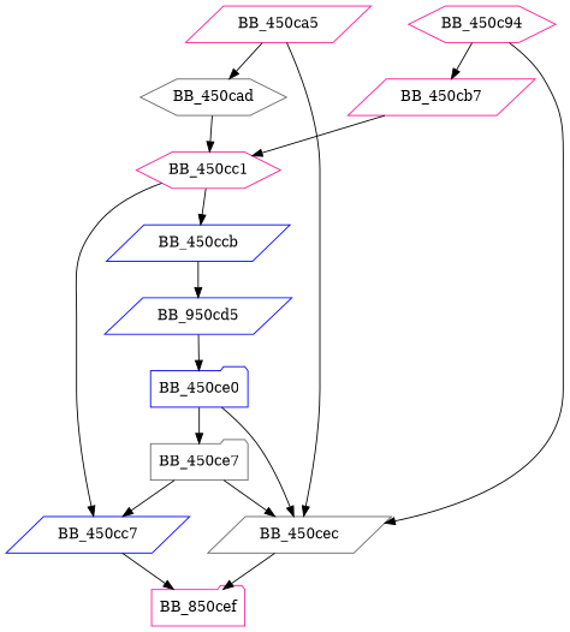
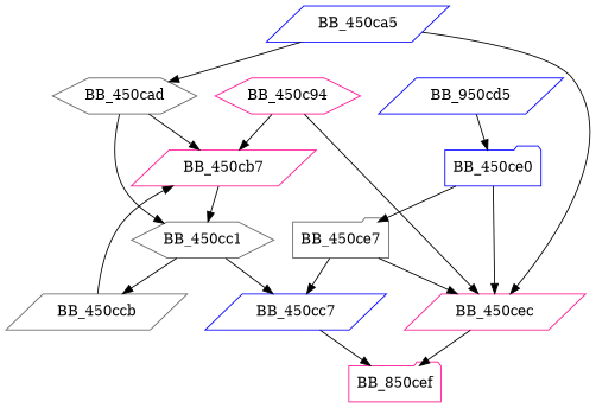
  digraph {
    node [color=gray40 shape=parallelogram]
    BB_450c94 [color=deeppink shape=hexagon]
-   BB_450cec
+   BB_450cec [color=deeppink]
    BB_450cb7 [color=deeppink]
-   BB_450ca5 [color=deeppink]
+   BB_450ca5 [color=blue]
    BB_450cad [shape=hexagon]
    n6 [color=deeppink label=BB_850cef shape=folder]
-   BB_450cc1 [color=deeppink shape=hexagon]
-   BB_450ccb [color=blue]
+   BB_450cc1 [shape=hexagon]
+   BB_450ccb
    n9 [color=blue label=BB_950cd5]
    BB_450cc7 [color=blue]
    n11 [color=blue label=BB_450ce0 shape=folder]
    BB_450ce7 [shape=folder]
    BB_450c94 -> BB_450cec
    BB_450c94 -> BB_450cb7
    BB_450cec -> n6
    BB_450cb7 -> BB_450cc1
    BB_450ca5 -> BB_450cec
    BB_450ca5 -> BB_450cad
+   BB_450cad -> BB_450cb7
    BB_450cad -> BB_450cc1
    BB_450cc1 -> BB_450ccb
    BB_450cc1 -> BB_450cc7
-   BB_450ccb -> n9
+   BB_450ccb -> BB_450cb7
    n9 -> n11
    BB_450cc7 -> n6
    n11 -> BB_450cec
    n11 -> BB_450ce7
    BB_450ce7 -> BB_450cec
    BB_450ce7 -> BB_450cc7
  }
